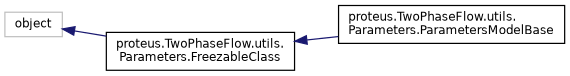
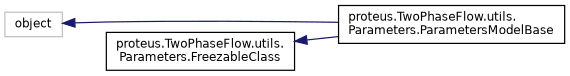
  digraph {
    rankdir=LR
    node [color=black fillcolor=white fontname=Helvetica fontsize=10 shape=record style=filled]
    edge [color=midnightblue dir=back fontname=Helvetica fontsize=10 labelfontname=Helvetica labelfontsize=10 style=solid]
    n1 [height=0.2 label="proteus.TwoPhaseFlow.utils.\lParameters.ParametersModelBase" width=0.4]
    n2 [height=0.2 label="proteus.TwoPhaseFlow.utils.\lParameters.FreezableClass" width=0.4]
    n3 [color=grey75 height=0.2 label=object width=0.4]
    n2 -> n1
-   n3 -> n2
+   n3 -> n1
  }
